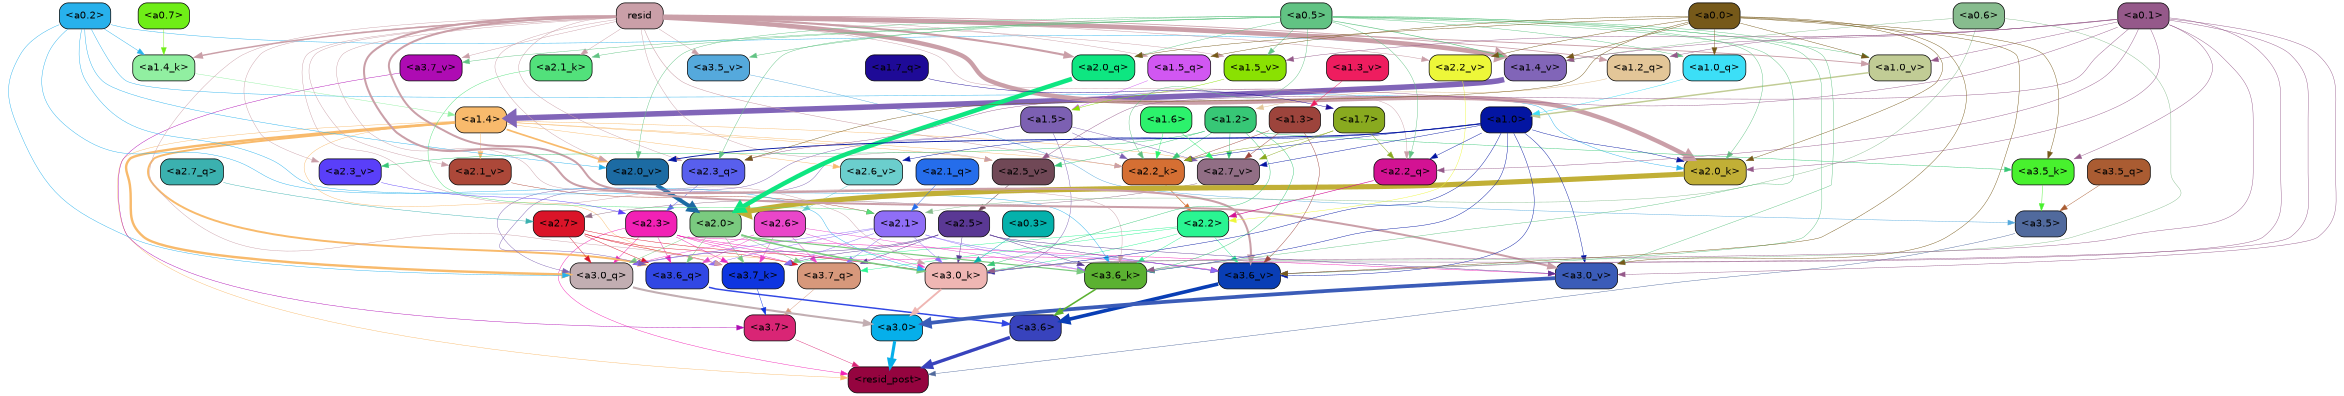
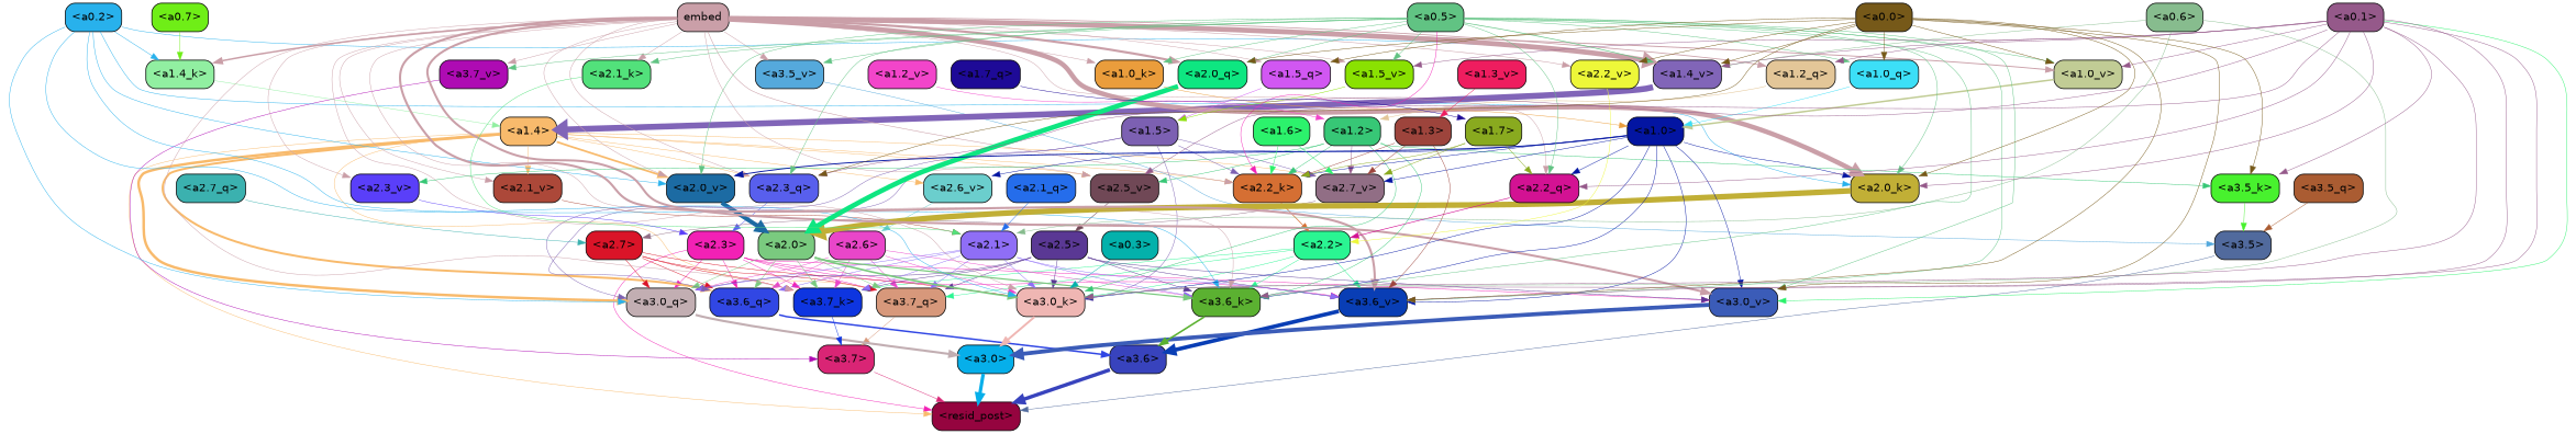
  strict digraph {
    splines=true
    node [color=black fontname=Helvetica shape=box style="filled, rounded"]
    edge [color="#ca9fa8" penwidth=0.6]
    "<a3.7>" [fillcolor="#d92575"]
    "<resid_post>" [fillcolor="#95043f"]
    "<a3.6>" [fillcolor="#3843bd"]
    "<a3.5>" [fillcolor="#516a9d"]
    "<a3.0>" [fillcolor="#06afea"]
    "<a2.3>" [fillcolor="#f221b5"]
    "<a3.7_q>" [fillcolor="#d7987b"]
    "<a3.6_q>" [fillcolor="#3147e4"]
    "<a3.0_q>" [fillcolor="#c2aeb2"]
    "<a3.7_k>" [fillcolor="#0e35e0"]
    "<a3.0_k>" [fillcolor="#efb6b3"]
    "<a3.6_v>" [fillcolor="#093eb5"]
    "<a3.0_v>" [fillcolor="#3b5cb8"]
    "<a1.4>" [fillcolor="#f8ba6c"]
    "<a2.3_q>" [fillcolor="#585fed"]
    "<a2.2_k>" [fillcolor="#d56f33"]
    "<a2.7_v>" [fillcolor="#916e85"]
    "<a2.6_v>" [fillcolor="#6bcecd"]
    "<a2.5_v>" [fillcolor="#704856"]
    "<a2.1_v>" [fillcolor="#ac4839"]
    "<a2.0_v>" [fillcolor="#1c6ba3"]
    "<a2.2>" [fillcolor="#2af592"]
    "<a2.7>" [fillcolor="#da1428"]
    "<a2.6>" [fillcolor="#e946c9"]
    "<a2.5>" [fillcolor="#5a3894"]
    "<a2.1>" [fillcolor="#8f6ef6"]
    "<a2.0>" [fillcolor="#7aca7f"]
    "<a3.6_k>" [fillcolor="#5bb131"]
    "<a3.5_q>" [fillcolor="#aa5c32"]
    "<a3.5_k>" [fillcolor="#48f12e"]
    "<a3.7_v>" [fillcolor="#ae0bb3"]
    "<a3.5_v>" [fillcolor="#55a9dc"]
    "<a1.5>" [fillcolor="#7c60b2"]
    "<a0.2>" [fillcolor="#28b1ec"]
    "<a2.0_k>" [fillcolor="#c1af36"]
    "<a1.4_k>" [fillcolor="#91efa1"]
    "<a1.4_v>" [fillcolor="#8165b8"]
-   embed [fillcolor="#ca9fa8" label=resid]
+   embed [fillcolor="#ca9fa8"]
    "<a2.2_q>" [fillcolor="#d31293"]
    "<a2.0_q>" [fillcolor="#0ee681"]
    "<a2.1_k>" [fillcolor="#52e17b"]
    "<a2.3_v>" [fillcolor="#5a3ff9"]
    "<a2.2_v>" [fillcolor="#edf739"]
    "<a1.5_q>" [fillcolor="#d157f2"]
    "<a1.2_q>" [fillcolor="#e3c698"]
+   "<a1.0_k>" [fillcolor="#ea9d3c"]
    "<a1.5_v>" [fillcolor="#8ae102"]
    "<a1.0_v>" [fillcolor="#c1cc95"]
    "<a1.2>" [fillcolor="#37c776"]
    "<a1.0>" [fillcolor="#0315a2"]
    "<a0.6>" [fillcolor="#87bc8e"]
    "<a0.5>" [fillcolor="#61c383"]
    "<a1.0_q>" [fillcolor="#3cdff7"]
    "<a0.1>" [fillcolor="#95598a"]
    "<a0.0>" [fillcolor="#765919"]
    "<a0.3>" [fillcolor="#04b1ab"]
    "<a1.3>" [fillcolor="#9d443c"]
    "<a2.7_q>" [fillcolor="#3bb1af"]
    "<a2.1_q>" [fillcolor="#256deb"]
    "<a1.7>" [fillcolor="#89aa1f"]
    "<a1.6>" [fillcolor="#2cf26c"]
    "<a1.7_q>" [fillcolor="#1e0a97"]
    "<a1.3_v>" [fillcolor="#ee1d5f"]
+   "<a1.2_v>" [fillcolor="#f245ca"]
    "<a0.7>" [fillcolor="#6fee17"]
    "<a3.7>" -> "<resid_post>" [color="#d92575"]
    "<a3.6>" -> "<resid_post>" [color="#3843bd" penwidth=4.646730065345764]
    "<a3.5>" -> "<resid_post>" [color="#516a9d"]
    "<a3.0>" -> "<resid_post>" [color="#06afea" penwidth=4.323132634162903]
    "<a2.3>" -> "<resid_post>" [color="#f221b5"]
    "<a2.3>" -> "<a3.7_q>" [color="#f221b5"]
    "<a2.3>" -> "<a3.6_q>" [color="#f221b5"]
    "<a2.3>" -> "<a3.0_q>" [color="#f221b5"]
    "<a2.3>" -> "<a3.7_k>" [color="#f221b5"]
    "<a2.3>" -> "<a3.0_k>" [color="#f221b5"]
    "<a2.3>" -> "<a3.6_v>" [color="#f221b5"]
    "<a2.3>" -> "<a3.0_v>" [color="#f221b5"]
    "<a3.7_q>" -> "<a3.7>" [color="#d7987b"]
    "<a3.6_q>" -> "<a3.6>" [color="#3147e4" penwidth=2.03758105635643]
    "<a3.0_q>" -> "<a3.0>" [color="#c2aeb2" penwidth=2.8638100624084473]
    "<a3.7_k>" -> "<a3.7>" [color="#0e35e0"]
    "<a3.0_k>" -> "<a3.0>" [color="#efb6b3" penwidth=2.6274144649505615]
    "<a3.6_v>" -> "<a3.6>" [color="#093eb5" penwidth=5.002329230308533]
    "<a3.0_v>" -> "<a3.0>" [color="#3b5cb8" penwidth=5.188832879066467]
    "<a1.4>" -> "<resid_post>" [color="#f8ba6c"]
    "<a1.4>" -> "<a3.7_q>" [color="#f8ba6c"]
    "<a1.4>" -> "<a3.6_q>" [color="#f8ba6c" penwidth=2.700703263282776]
    "<a1.4>" -> "<a3.0_q>" [color="#f8ba6c" penwidth=3.34255850315094]
+   "<a1.4>" -> "<a2.3_q>" [color="#f8ba6c"]
    "<a1.4>" -> "<a2.2_k>" [color="#f8ba6c"]
    "<a1.4>" -> "<a2.7_v>" [color="#f8ba6c"]
    "<a1.4>" -> "<a2.6_v>" [color="#f8ba6c"]
    "<a1.4>" -> "<a2.5_v>" [color="#f8ba6c"]
    "<a1.4>" -> "<a2.1_v>" [color="#f8ba6c"]
    "<a1.4>" -> "<a2.0_v>" [color="#f8ba6c" penwidth=2.387977123260498]
    "<a2.3_q>" -> "<a2.3>" [color="#585fed"]
    "<a2.2_k>" -> "<a2.2>" [color="#d56f33" penwidth=0.9331893920898438]
    "<a2.7_v>" -> "<a2.7>" [color="#916e85"]
    "<a2.6_v>" -> "<a2.6>" [color="#6bcecd"]
    "<a2.5_v>" -> "<a2.5>" [color="#704856" penwidth=0.6657319068908691]
    "<a2.1_v>" -> "<a2.1>" [color="#ac4839"]
    "<a2.0_v>" -> "<a2.0>" [color="#1c6ba3" penwidth=5.380099236965179]
    "<a2.2>" -> "<a3.7_q>" [color="#2af592"]
    "<a2.2>" -> "<a3.7_k>" [color="#2af592"]
    "<a2.2>" -> "<a3.0_k>" [color="#2af592"]
    "<a2.2>" -> "<a3.6_v>" [color="#2af592"]
    "<a2.2>" -> "<a3.6_k>" [color="#2af592"]
    "<a2.7>" -> "<a3.7_q>" [color="#da1428"]
    "<a2.7>" -> "<a3.6_q>" [color="#da1428"]
    "<a2.7>" -> "<a3.0_q>" [color="#da1428"]
    "<a2.7>" -> "<a3.7_k>" [color="#da1428"]
    "<a2.7>" -> "<a3.0_k>" [color="#da1428"]
    "<a2.6>" -> "<a3.7_q>" [color="#e946c9"]
    "<a2.6>" -> "<a3.6_q>" [color="#e946c9"]
    "<a2.6>" -> "<a3.0_q>" [color="#e946c9"]
    "<a2.6>" -> "<a3.7_k>" [color="#e946c9"]
    "<a2.6>" -> "<a3.0_k>" [color="#e946c9"]
    "<a2.6>" -> "<a3.6_k>" [color="#e946c9"]
    "<a2.5>" -> "<a3.7_q>" [color="#5a3894"]
    "<a2.5>" -> "<a3.0_q>" [color="#5a3894"]
    "<a2.5>" -> "<a3.7_k>" [color="#5a3894"]
    "<a2.5>" -> "<a3.0_k>" [color="#5a3894"]
    "<a2.5>" -> "<a3.6_v>" [color="#5a3894"]
    "<a2.5>" -> "<a3.0_v>" [color="#5a3894"]
    "<a2.5>" -> "<a3.6_k>" [color="#5a3894"]
    "<a2.1>" -> "<a3.7_q>" [color="#8f6ef6"]
    "<a2.1>" -> "<a3.6_q>" [color="#8f6ef6"]
    "<a2.1>" -> "<a3.0_q>" [color="#8f6ef6"]
    "<a2.1>" -> "<a3.7_k>" [color="#8f6ef6"]
    "<a2.1>" -> "<a3.0_k>" [color="#8f6ef6"]
    "<a2.1>" -> "<a3.6_v>" [color="#8f6ef6"]
    "<a2.1>" -> "<a3.6_k>" [color="#8f6ef6"]
    "<a2.0>" -> "<a3.7_q>" [color="#7aca7f"]
    "<a2.0>" -> "<a3.6_q>" [color="#7aca7f"]
    "<a2.0>" -> "<a3.0_q>" [color="#7aca7f"]
    "<a2.0>" -> "<a3.7_k>" [color="#7aca7f"]
    "<a2.0>" -> "<a3.0_k>" [color="#7aca7f" penwidth=2.2218968719244003]
    "<a2.0>" -> "<a3.6_k>" [color="#7aca7f" penwidth=1.6454488784074783]
    "<a3.6_k>" -> "<a3.6>" [color="#5bb131" penwidth=2.174198240041733]
    "<a3.5_q>" -> "<a3.5>" [color="#aa5c32"]
    "<a3.5_k>" -> "<a3.5>" [color="#48f12e"]
    "<a3.7_v>" -> "<a3.7>" [color="#ae0bb3"]
    "<a3.5_v>" -> "<a3.5>" [color="#55a9dc"]
    "<a1.5>" -> "<a3.6_q>" [color="#7c60b2"]
    "<a1.5>" -> "<a3.0_q>" [color="#7c60b2"]
    "<a1.5>" -> "<a3.0_k>" [color="#7c60b2"]
    "<a1.5>" -> "<a2.2_k>" [color="#7c60b2"]
    "<a1.5>" -> "<a2.7_v>" [color="#7c60b2"]
    "<a0.2>" -> "<a3.0_q>" [color="#28b1ec"]
    "<a0.2>" -> "<a3.0_k>" [color="#28b1ec"]
    "<a0.2>" -> "<a2.0_v>" [color="#28b1ec"]
    "<a0.2>" -> "<a3.6_k>" [color="#28b1ec"]
    "<a0.2>" -> "<a2.0_k>" [color="#28b1ec"]
    "<a0.2>" -> "<a1.4_k>" [color="#28b1ec"]
    "<a0.2>" -> "<a1.4_v>" [color="#28b1ec"]
    "<a2.0_k>" -> "<a2.0>" [color="#c1af36" penwidth=7.158664226531982]
    "<a1.4_k>" -> "<a1.4>" [color="#91efa1"]
    "<a1.4_v>" -> "<a1.4>" [color="#8165b8" penwidth=7.649995803833008]
    embed -> "<a3.7_k>"
    embed -> "<a3.0_k>"
    embed -> "<a3.6_v>" [penwidth=2.8301228284835815]
    embed -> "<a3.0_v>" [penwidth=2.7660785913467407]
    embed -> "<a2.3_q>"
    embed -> "<a2.2_k>" [penwidth=0.7099294662475586]
    embed -> "<a2.5_v>"
    embed -> "<a2.1_v>"
    embed -> "<a2.0_v>"
    embed -> "<a3.6_k>"
    embed -> "<a3.7_v>"
    embed -> "<a3.5_v>"
    embed -> "<a2.0_k>" [penwidth=6.075345039367676]
    embed -> "<a1.4_k>" [penwidth=2.043105125427246]
    embed -> "<a1.4_v>" [penwidth=6.46385931968689]
    embed -> "<a2.2_q>"
    embed -> "<a2.0_q>" [penwidth=2.918822765350342]
    embed -> "<a2.1_k>"
    embed -> "<a2.3_v>"
    embed -> "<a2.2_v>" [penwidth=0.6909599304199219]
    embed -> "<a1.5_q>"
    embed -> "<a1.2_q>" [penwidth=1.1075286865234375]
+   embed -> "<a1.0_k>"
    embed -> "<a1.5_v>"
    embed -> "<a1.0_v>" [penwidth=1.273291826248169]
    "<a2.2_q>" -> "<a2.2>" [color="#d31293" penwidth=0.8114519119262695]
    "<a2.0_q>" -> "<a2.0>" [color="#0ee681" penwidth=6.2323237657547]
    "<a2.1_k>" -> "<a2.1>" [color="#52e17b"]
    "<a2.3_v>" -> "<a2.3>" [color="#5a3ff9"]
    "<a2.2_v>" -> "<a2.2>" [color="#edf739"]
    "<a1.5_q>" -> "<a1.5>" [color="#d157f2"]
    "<a1.2_q>" -> "<a1.2>" [color="#e3c698" penwidth=0.6965713500976562]
+   "<a1.0_k>" -> "<a1.0>" [color="#ea9d3c"]
    "<a1.5_v>" -> "<a1.5>" [color="#8ae102"]
    "<a1.0_v>" -> "<a1.0>" [color="#c1cc95" penwidth=2.050852060317993]
    "<a1.2>" -> "<a3.0_k>" [color="#37c776"]
    "<a1.2>" -> "<a2.2_k>" [color="#37c776"]
-   "<a1.2>" -> "<a2.7_v>" [color="#37c776"]
+   "<a1.2>" -> "<a2.7_v>" [color="#95598a"]
    "<a1.2>" -> "<a2.5_v>" [color="#37c776"]
    "<a1.2>" -> "<a3.6_k>" [color="#37c776"]
    "<a1.2>" -> "<a3.5_k>" [color="#37c776"]
    "<a1.2>" -> "<a2.3_v>" [color="#37c776"]
    "<a1.0>" -> "<a3.0_k>" [color="#0315a2"]
    "<a1.0>" -> "<a3.6_v>" [color="#0315a2"]
    "<a1.0>" -> "<a3.0_v>" [color="#0315a2"]
    "<a1.0>" -> "<a2.2_k>" [color="#0315a2"]
    "<a1.0>" -> "<a2.7_v>" [color="#0315a2"]
    "<a1.0>" -> "<a2.6_v>" [color="#0315a2"]
    "<a1.0>" -> "<a2.0_v>" [color="#0315a2" penwidth=1.2435333728790283]
    "<a1.0>" -> "<a3.6_k>" [color="#0315a2"]
    "<a1.0>" -> "<a2.0_k>" [color="#0315a2"]
    "<a1.0>" -> "<a2.2_q>" [color="#0315a2"]
    "<a0.6>" -> "<a3.0_k>" [color="#87bc8e"]
    "<a0.6>" -> "<a2.1>" [color="#87bc8e"]
    "<a0.6>" -> "<a1.4_v>" [color="#87bc8e"]
    "<a0.5>" -> "<a3.6_v>" [color="#61c383"]
    "<a0.5>" -> "<a3.0_v>" [color="#61c383" penwidth=0.6124261617660522]
    "<a0.5>" -> "<a2.3_q>" [color="#61c383"]
-   "<a0.5>" -> "<a2.2_k>" [color="#61c383"]
+   "<a0.5>" -> "<a2.2_k>" [color="#f221b5"]
    "<a0.5>" -> "<a2.0_v>" [color="#61c383"]
    "<a0.5>" -> "<a3.6_k>" [color="#61c383"]
    "<a0.5>" -> "<a3.7_v>" [color="#61c383"]
    "<a0.5>" -> "<a3.5_v>" [color="#61c383"]
    "<a0.5>" -> "<a2.0_k>" [color="#61c383" penwidth=0.6112704277038574]
    "<a0.5>" -> "<a1.4_v>" [color="#61c383" penwidth=0.9145197868347168]
    "<a0.5>" -> "<a2.2_q>" [color="#61c383"]
    "<a0.5>" -> "<a2.0_q>" [color="#61c383"]
    "<a0.5>" -> "<a2.1_k>" [color="#61c383"]
+   "<a0.5>" -> "<a1.0_k>" [color="#61c383"]
    "<a0.5>" -> "<a1.5_v>" [color="#61c383"]
    "<a0.5>" -> "<a1.0_v>" [color="#61c383"]
    "<a0.5>" -> "<a1.0_q>" [color="#61c383"]
    "<a1.0_q>" -> "<a1.0>" [color="#3cdff7"]
    "<a0.1>" -> "<a3.0_k>" [color="#95598a"]
    "<a0.1>" -> "<a3.6_v>" [color="#95598a"]
-   "<a0.1>" -> "<a3.0_v>" [color="#95598a"]
+   "<a0.1>" -> "<a3.0_v>" [color="#2cf26c"]
    "<a0.1>" -> "<a2.3_q>" [color="#95598a"]
    "<a0.1>" -> "<a2.5_v>" [color="#95598a"]
    "<a0.1>" -> "<a3.6_k>" [color="#95598a"]
    "<a0.1>" -> "<a3.5_k>" [color="#95598a"]
    "<a0.1>" -> "<a2.0_k>" [color="#95598a"]
    "<a0.1>" -> "<a1.4_v>" [color="#95598a"]
    "<a0.1>" -> "<a2.2_q>" [color="#95598a"]
    "<a0.1>" -> "<a1.2_q>" [color="#95598a"]
    "<a0.1>" -> "<a1.5_v>" [color="#95598a"]
    "<a0.1>" -> "<a1.0_v>" [color="#95598a"]
    "<a0.0>" -> "<a3.6_v>" [color="#765919"]
    "<a0.0>" -> "<a3.0_v>" [color="#765919"]
    "<a0.0>" -> "<a2.3_q>" [color="#765919"]
    "<a0.0>" -> "<a3.5_k>" [color="#765919"]
    "<a0.0>" -> "<a2.0_k>" [color="#765919"]
    "<a0.0>" -> "<a1.4_v>" [color="#765919"]
    "<a0.0>" -> "<a2.0_q>" [color="#765919"]
    "<a0.0>" -> "<a2.2_v>" [color="#765919"]
    "<a0.0>" -> "<a1.5_q>" [color="#765919"]
    "<a0.0>" -> "<a1.0_v>" [color="#765919"]
    "<a0.0>" -> "<a1.0_q>" [color="#765919"]
    "<a0.3>" -> "<a3.0_k>" [color="#04b1ab"]
    "<a1.3>" -> "<a3.6_v>" [color="#9d443c"]
    "<a1.3>" -> "<a2.2_k>" [color="#9d443c"]
    "<a1.3>" -> "<a2.7_v>" [color="#9d443c"]
    "<a2.7_q>" -> "<a2.7>" [color="#3bb1af"]
    "<a2.1_q>" -> "<a2.1>" [color="#256deb"]
    "<a1.7>" -> "<a2.2_k>" [color="#89aa1f"]
    "<a1.7>" -> "<a2.7_v>" [color="#89aa1f"]
    "<a1.7>" -> "<a2.2_q>" [color="#89aa1f"]
    "<a1.6>" -> "<a2.2_k>" [color="#2cf26c"]
    "<a1.6>" -> "<a2.7_v>" [color="#2cf26c"]
    "<a1.7_q>" -> "<a1.7>" [color="#1e0a97"]
    "<a1.3_v>" -> "<a1.3>" [color="#ee1d5f"]
+   "<a1.2_v>" -> "<a1.2>" [color="#f245ca"]
    "<a0.7>" -> "<a1.4_k>" [color="#6fee17"]
  }
